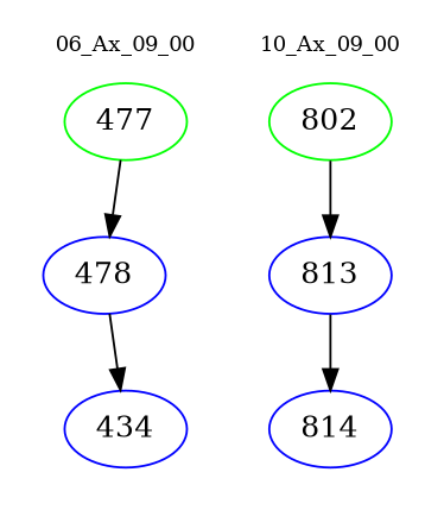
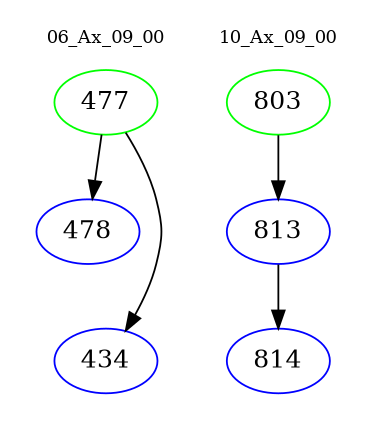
  digraph {
    node [color=blue]
    edge [color=black]
    n1 [color=green label=477]
    n2 [label=478]
    n3 [label=434]
-   n4 [color=green label=802]
+   n4 [color=green label=803]
    n5 [label=813]
    n6 [label=814]
    subgraph cluster_1 {
      color=white
      fontsize=10
      label="06_Ax_09_00"
      n1
      n2
      n3
    }
    subgraph cluster_2 {
      color=white
      fontsize=10
      label="10_Ax_09_00"
      n4
      n5
      n6
    }
    n1 -> n2
-   n2 -> n3
+   n1 -> n3
    n4 -> n5
    n5 -> n6
  }
